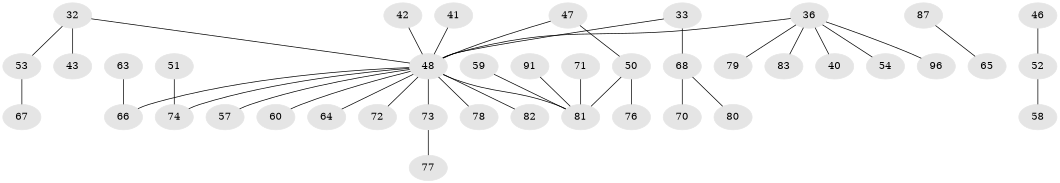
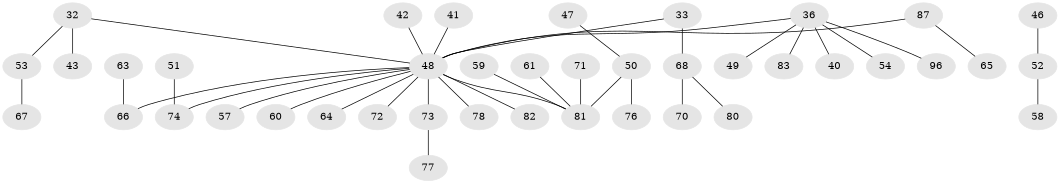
  graph {
    node [color=gray90 style=filled]
    32
    43
    48 [super="+16+38"]
    53
    46
    52
    57 [super="+9"]
    60
    64
    66 [super="+62"]
    72 [super="+10"]
    73 [super="+6"]
    74 [super="+45"]
    78
    81 [super="+26+69+75+28"]
    82
    67
    33
    68
    70
    80
    36 [super="+30"]
    40
    54
    n25 [label=96]
-   79
+   79 [label=49]
    83
    n28 [label=87]
    65
    41
    42
    58
    50 [super="+11+27+31+49+44+39"]
    76
    47
    77
    51
    59
-   61 [label=91]
+   61
    63
    71
    32 -- 43
    32 -- 48
    32 -- 53
    48 -- 57
    48 -- 60
    48 -- 64
    48 -- 66
    48 -- 72
    48 -- 73
    48 -- 74
    48 -- 78
    48 -- 81
    48 -- 82
    53 -- 67
    46 -- 52
    52 -- 58
    73 -- 77
    33 -- 48
    33 -- 68
    68 -- 70
    68 -- 80
    36 -- 48
    36 -- 40
    36 -- 54
    36 -- n25
    36 -- 79
    36 -- 83
-   47 -- 48
+   n28 -- 48
    n28 -- 65
    41 -- 48
    42 -- 48
    50 -- 81
    50 -- 76
    47 -- 50
    51 -- 74
    59 -- 81
    61 -- 81
    63 -- 66
    71 -- 81
  }
